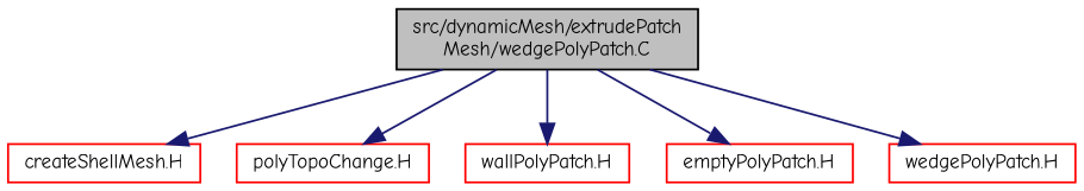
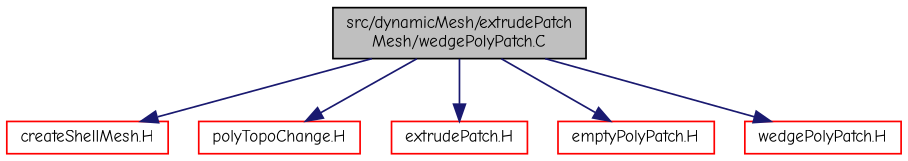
  digraph {
    fontname="Comic Neue"
    node [color=red fontname="Comic Neue" fontsize=10 shape=record]
    edge [color=midnightblue fontname="Comic Neue" fontsize=10 labelfontname=FreeSans labelfontsize=10 style=solid]
    n1 [color=black fillcolor=grey75 fontcolor=black height=0.2 label="src/dynamicMesh/extrudePatch\lMesh/wedgePolyPatch.C" style=filled width=0.4]
    n2 [height=0.2 label="createShellMesh.H" width=0.4]
    n3 [height=0.2 label="polyTopoChange.H" width=0.4]
-   n4 [height=0.2 label="wallPolyPatch.H" width=0.4]
+   n4 [height=0.2 label="extrudePatch.H" width=0.4]
    n5 [height=0.2 label="emptyPolyPatch.H" width=0.4]
    n6 [height=0.2 label="wedgePolyPatch.H" width=0.4]
    n1 -> n2
    n1 -> n3
    n1 -> n4
    n1 -> n5
    n1 -> n6
  }
